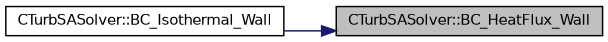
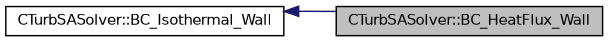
  digraph {
    rankdir=RL
    node [color=black fontname=Helvetica fontsize=10 shape=record style=filled]
    n1 [fillcolor=grey75 fontcolor=black height=0.2 label="CTurbSASolver::BC_HeatFlux_Wall" width=0.4]
    n2 [fillcolor=white height=0.2 label="CTurbSASolver::BC_Isothermal_Wall" width=0.4]
-   n1 -> n2 [color=midnightblue dir=back fontname=Helvetica fontsize=10 labelfontname=Helvetica labelfontsize=10 style=solid]
+   n2 -> n1 [color=midnightblue dir=back fontname=Helvetica fontsize=10 labelfontname=Helvetica labelfontsize=10 style=solid]
  }
